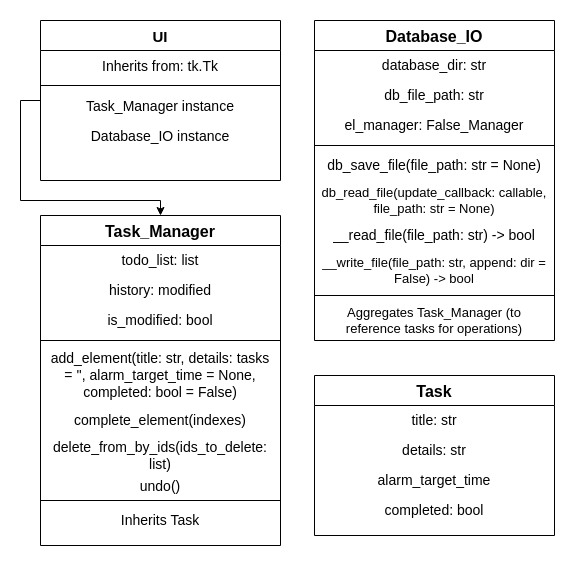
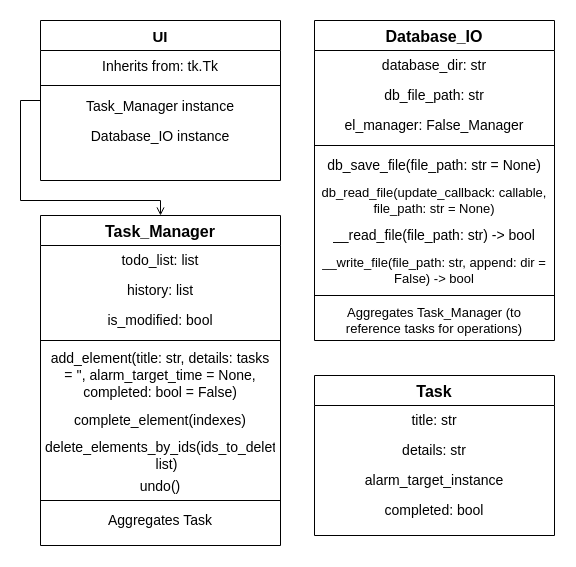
  <mxCell id="0" />
  <mxCell id="1" parent="0" />
- <mxCell id="2" style="edgeStyle=orthogonalEdgeStyle;rounded=0;orthogonalLoop=1;jettySize=auto;html=1;exitX=0;exitY=0.5;exitDx=0;exitDy=0;entryX=0.5;entryY=0;entryDx=0;entryDy=0;fontSize=14;" parent="1" source="3" target="19" edge="1"><mxGeometry relative="1" as="geometry"><Array as="points"><mxPoint x="20" y="100" /><mxPoint x="20" y="200" /><mxPoint x="160" y="200" /></Array></mxGeometry></mxCell>
+ <mxCell id="2" style="edgeStyle=orthogonalEdgeStyle;rounded=0;orthogonalLoop=1;jettySize=auto;html=1;exitX=0;exitY=0.5;exitDx=0;exitDy=0;entryX=0.5;entryY=0;entryDx=0;entryDy=0;fontSize=14;endArrow=open;" parent="1" source="3" target="19" edge="1"><mxGeometry relative="1" as="geometry"><Array as="points"><mxPoint x="20" y="100" /><mxPoint x="20" y="200" /><mxPoint x="160" y="200" /></Array></mxGeometry></mxCell>
  <mxCell id="3" value="UI" style="swimlane;fontStyle=1;childLayout=stackLayout;horizontal=1;startSize=30;horizontalStack=0;resizeParent=1;resizeLast=0;collapsible=1;marginBottom=0;fontSize=15;verticalAlign=middle;" parent="1" vertex="1"><mxGeometry x="40" y="20" width="240" height="160" as="geometry" /></mxCell>
  <mxCell id="4" value="Inherits from: tk.Tk" style="text;align=center;verticalAlign=middle;resizable=0;points=[];autosize=1;strokeColor=none;fillColor=none;textShadow=0;fontSize=14;" parent="3" vertex="1"><mxGeometry y="30" width="240" height="30" as="geometry" /></mxCell>
  <mxCell id="5" value="" style="line;strokeWidth=1;rotatable=0;dashed=0;labelPosition=right;align=left;verticalAlign=middle;spacingTop=0;spacingLeft=6;points=[];portConstraint=eastwest;fontSize=14;" parent="3" vertex="1"><mxGeometry y="60" width="240" height="10" as="geometry" /></mxCell>
  <mxCell id="6" value="Task_Manager instance" style="text;align=center;verticalAlign=middle;resizable=0;points=[];autosize=1;strokeColor=none;fillColor=none;textShadow=0;fontSize=14;" parent="3" vertex="1"><mxGeometry y="70" width="240" height="30" as="geometry" /></mxCell>
  <mxCell id="7" value="Database_IO instance" style="text;align=center;verticalAlign=middle;resizable=0;points=[];autosize=1;strokeColor=none;fillColor=none;textShadow=0;fontSize=14;" parent="3" vertex="1"><mxGeometry y="100" width="240" height="30" as="geometry" /></mxCell>
  <mxCell id="8" value="Database_IO" style="swimlane;fontStyle=1;childLayout=stackLayout;horizontal=1;startSize=30;horizontalStack=0;resizeParent=1;resizeLast=0;collapsible=1;marginBottom=0;fontSize=16;verticalAlign=middle;" parent="1" vertex="1"><mxGeometry x="314" y="20" width="240" height="320" as="geometry" /></mxCell>
  <mxCell id="9" value="database_dir: str" style="text;strokeColor=none;fillColor=none;spacingLeft=4;spacingRight=4;overflow=hidden;rotatable=0;points=[[0,0.5],[1,0.5]];portConstraint=eastwest;fontSize=14;whiteSpace=wrap;html=1;verticalAlign=middle;align=center;" parent="8" vertex="1"><mxGeometry y="30" width="240" height="30" as="geometry" /></mxCell>
  <mxCell id="10" value="db_file_path: str" style="text;strokeColor=none;fillColor=none;spacingLeft=4;spacingRight=4;overflow=hidden;rotatable=0;points=[[0,0.5],[1,0.5]];portConstraint=eastwest;fontSize=14;whiteSpace=wrap;html=1;verticalAlign=middle;align=center;" parent="8" vertex="1"><mxGeometry y="60" width="240" height="30" as="geometry" /></mxCell>
  <mxCell id="11" value="el_manager: False_Manager" style="text;strokeColor=none;fillColor=none;spacingLeft=4;spacingRight=4;overflow=hidden;rotatable=0;points=[[0,0.5],[1,0.5]];portConstraint=eastwest;fontSize=14;whiteSpace=wrap;html=1;verticalAlign=middle;align=center;" parent="8" vertex="1"><mxGeometry y="90" width="240" height="30" as="geometry" /></mxCell>
  <mxCell id="12" value="" style="line;strokeWidth=1;rotatable=0;dashed=0;labelPosition=right;align=left;verticalAlign=middle;spacingTop=0;spacingLeft=6;points=[];portConstraint=eastwest;fontSize=14;" parent="8" vertex="1"><mxGeometry y="120" width="240" height="10" as="geometry" /></mxCell>
  <mxCell id="13" value="db_save_file(file_path: str = None)" style="text;strokeColor=none;fillColor=none;spacingLeft=4;spacingRight=4;overflow=hidden;rotatable=0;points=[[0,0.5],[1,0.5]];portConstraint=eastwest;fontSize=14;whiteSpace=wrap;html=1;verticalAlign=middle;align=center;" parent="8" vertex="1"><mxGeometry y="130" width="240" height="30" as="geometry" /></mxCell>
  <mxCell id="14" value="db_read_file(update_callback: callable, file_path: str = None)" style="text;strokeColor=none;fillColor=none;spacingLeft=4;spacingRight=4;overflow=hidden;rotatable=0;points=[[0,0.5],[1,0.5]];portConstraint=eastwest;fontSize=13;align=center;whiteSpace=wrap;html=1;verticalAlign=middle;" parent="8" vertex="1"><mxGeometry y="160" width="240" height="40" as="geometry" /></mxCell>
  <mxCell id="15" value="&lt;div style=&quot;font-size: 14px;&quot;&gt;__read_file(file_path: str) -&amp;gt; bool&lt;/div&gt;" style="text;strokeColor=none;fillColor=none;spacingLeft=4;spacingRight=4;overflow=hidden;rotatable=0;points=[[0,0.5],[1,0.5]];portConstraint=eastwest;fontSize=14;whiteSpace=wrap;html=1;verticalAlign=middle;align=center;" parent="8" vertex="1"><mxGeometry y="200" width="240" height="30" as="geometry" /></mxCell>
  <mxCell id="16" value="&lt;div style=&quot;font-size: 13px;&quot;&gt;__write_file(file_path: str, append: dir = False) -&amp;gt; bool&lt;/div&gt;" style="text;strokeColor=none;fillColor=none;spacingLeft=4;spacingRight=4;overflow=hidden;rotatable=0;points=[[0,0.5],[1,0.5]];portConstraint=eastwest;fontSize=13;whiteSpace=wrap;html=1;verticalAlign=middle;align=center;" parent="8" vertex="1"><mxGeometry y="230" width="240" height="40" as="geometry" /></mxCell>
  <mxCell id="17" value="" style="line;strokeWidth=1;rotatable=0;dashed=0;labelPosition=right;align=left;verticalAlign=middle;spacingTop=0;spacingLeft=6;points=[];portConstraint=eastwest;fontSize=14;" parent="8" vertex="1"><mxGeometry y="270" width="240" height="10" as="geometry" /></mxCell>
  <mxCell id="18" value="&lt;div style=&quot;font-size: 13px;&quot;&gt;Aggregates Task_Manager (to reference tasks for operations)&lt;/div&gt;" style="text;strokeColor=none;fillColor=none;spacingLeft=4;spacingRight=4;overflow=hidden;rotatable=0;points=[[0,0.5],[1,0.5]];portConstraint=eastwest;fontSize=13;whiteSpace=wrap;html=1;verticalAlign=middle;align=center;" parent="8" vertex="1"><mxGeometry y="280" width="240" height="40" as="geometry" /></mxCell>
  <mxCell id="19" value="Task_Manager" style="swimlane;fontStyle=1;childLayout=stackLayout;horizontal=1;startSize=30;horizontalStack=0;resizeParent=1;resizeLast=0;collapsible=1;marginBottom=0;fontSize=16;verticalAlign=middle;" parent="1" vertex="1"><mxGeometry x="40" y="215" width="240" height="330" as="geometry" /></mxCell>
  <mxCell id="20" value="todo_list: list" style="text;strokeColor=none;fillColor=none;spacingLeft=4;spacingRight=4;overflow=hidden;rotatable=0;points=[[0,0.5],[1,0.5]];portConstraint=eastwest;fontSize=14;whiteSpace=wrap;html=1;verticalAlign=middle;align=center;" parent="19" vertex="1"><mxGeometry y="30" width="240" height="30" as="geometry" /></mxCell>
- <mxCell id="21" value="&lt;div style=&quot;font-size: 14px;&quot;&gt;history: modified&lt;/div&gt;" style="text;strokeColor=none;fillColor=none;spacingLeft=4;spacingRight=4;overflow=hidden;rotatable=0;points=[[0,0.5],[1,0.5]];portConstraint=eastwest;fontSize=14;whiteSpace=wrap;html=1;verticalAlign=middle;align=center;" parent="19" vertex="1"><mxGeometry y="60" width="240" height="30" as="geometry" /></mxCell>
+ <mxCell id="21" value="&lt;div style=&quot;font-size: 14px;&quot;&gt;history: list&lt;/div&gt;" style="text;strokeColor=none;fillColor=none;spacingLeft=4;spacingRight=4;overflow=hidden;rotatable=0;points=[[0,0.5],[1,0.5]];portConstraint=eastwest;fontSize=14;whiteSpace=wrap;html=1;verticalAlign=middle;align=center;" parent="19" vertex="1"><mxGeometry y="60" width="240" height="30" as="geometry" /></mxCell>
  <mxCell id="22" value="&lt;div style=&quot;font-size: 14px;&quot;&gt;is_modified: bool&lt;/div&gt;" style="text;strokeColor=none;fillColor=none;spacingLeft=4;spacingRight=4;overflow=hidden;rotatable=0;points=[[0,0.5],[1,0.5]];portConstraint=eastwest;fontSize=14;whiteSpace=wrap;html=1;verticalAlign=middle;align=center;" parent="19" vertex="1"><mxGeometry y="90" width="240" height="30" as="geometry" /></mxCell>
  <mxCell id="23" value="" style="line;strokeWidth=1;rotatable=0;dashed=0;labelPosition=right;align=left;verticalAlign=middle;spacingTop=0;spacingLeft=6;points=[];portConstraint=eastwest;fontSize=14;" parent="19" vertex="1"><mxGeometry y="120" width="240" height="10" as="geometry" /></mxCell>
  <mxCell id="24" value="add_element(title: str, details: tasks = '', alarm_target_time = None, completed: bool = False)" style="text;strokeColor=none;fillColor=none;spacingLeft=4;spacingRight=4;overflow=hidden;rotatable=0;points=[[0,0.5],[1,0.5]];portConstraint=eastwest;fontSize=14;whiteSpace=wrap;html=1;verticalAlign=middle;align=center;" parent="19" vertex="1"><mxGeometry y="130" width="240" height="60" as="geometry" /></mxCell>
  <mxCell id="25" value="complete_element(indexes)" style="text;strokeColor=none;fillColor=none;spacingLeft=4;spacingRight=4;overflow=hidden;rotatable=0;points=[[0,0.5],[1,0.5]];portConstraint=eastwest;fontSize=14;whiteSpace=wrap;html=1;verticalAlign=middle;align=center;" parent="19" vertex="1"><mxGeometry y="190" width="240" height="30" as="geometry" /></mxCell>
- <mxCell id="26" value="delete_from_by_ids(ids_to_delete: list)" style="text;strokeColor=none;fillColor=none;spacingLeft=4;spacingRight=4;overflow=hidden;rotatable=0;points=[[0,0.5],[1,0.5]];portConstraint=eastwest;fontSize=14;whiteSpace=wrap;html=1;verticalAlign=middle;align=center;" parent="19" vertex="1"><mxGeometry y="220" width="240" height="40" as="geometry" /></mxCell>
+ <mxCell id="26" value="delete_elements_by_ids(ids_to_delete: list)" style="text;strokeColor=none;fillColor=none;spacingLeft=4;spacingRight=4;overflow=hidden;rotatable=0;points=[[0,0.5],[1,0.5]];portConstraint=eastwest;fontSize=14;whiteSpace=wrap;html=1;verticalAlign=middle;align=center;" parent="19" vertex="1"><mxGeometry y="220" width="240" height="40" as="geometry" /></mxCell>
  <mxCell id="27" value="undo()" style="text;strokeColor=none;fillColor=none;spacingLeft=4;spacingRight=4;overflow=hidden;rotatable=0;points=[[0,0.5],[1,0.5]];portConstraint=eastwest;fontSize=14;whiteSpace=wrap;html=1;verticalAlign=middle;align=center;" parent="19" vertex="1"><mxGeometry y="260" width="240" height="20" as="geometry" /></mxCell>
  <mxCell id="28" value="" style="line;strokeWidth=1;rotatable=0;dashed=0;labelPosition=right;align=left;verticalAlign=middle;spacingTop=0;spacingLeft=6;points=[];portConstraint=eastwest;fontSize=14;" parent="19" vertex="1"><mxGeometry y="280" width="240" height="10" as="geometry" /></mxCell>
- <mxCell id="29" value="Inherits Task" style="text;strokeColor=none;fillColor=none;spacingLeft=4;spacingRight=4;overflow=hidden;rotatable=0;points=[[0,0.5],[1,0.5]];portConstraint=eastwest;fontSize=14;whiteSpace=wrap;html=1;verticalAlign=middle;align=center;" parent="19" vertex="1"><mxGeometry y="290" width="240" height="30" as="geometry" /></mxCell>
+ <mxCell id="29" value="Aggregates Task" style="text;strokeColor=none;fillColor=none;spacingLeft=4;spacingRight=4;overflow=hidden;rotatable=0;points=[[0,0.5],[1,0.5]];portConstraint=eastwest;fontSize=14;whiteSpace=wrap;html=1;verticalAlign=middle;align=center;" parent="19" vertex="1"><mxGeometry y="290" width="240" height="30" as="geometry" /></mxCell>
  <mxCell id="30" value="Task" style="swimlane;fontStyle=1;childLayout=stackLayout;horizontal=1;startSize=30;horizontalStack=0;resizeParent=1;resizeLast=0;collapsible=1;marginBottom=0;fontSize=16;verticalAlign=middle;" parent="1" vertex="1"><mxGeometry x="314" y="375" width="240" height="160" as="geometry" /></mxCell>
  <mxCell id="31" value="title: str" style="text;strokeColor=none;fillColor=none;spacingLeft=4;spacingRight=4;overflow=hidden;rotatable=0;points=[[0,0.5],[1,0.5]];portConstraint=eastwest;fontSize=14;whiteSpace=wrap;html=1;align=center;" parent="30" vertex="1"><mxGeometry y="30" width="240" height="30" as="geometry" /></mxCell>
  <mxCell id="32" value="details: str" style="text;strokeColor=none;fillColor=none;spacingLeft=4;spacingRight=4;overflow=hidden;rotatable=0;points=[[0,0.5],[1,0.5]];portConstraint=eastwest;fontSize=14;whiteSpace=wrap;html=1;align=center;" parent="30" vertex="1"><mxGeometry y="60" width="240" height="30" as="geometry" /></mxCell>
- <mxCell id="33" value="alarm_target_time" style="text;strokeColor=none;fillColor=none;spacingLeft=4;spacingRight=4;overflow=hidden;rotatable=0;points=[[0,0.5],[1,0.5]];portConstraint=eastwest;fontSize=14;whiteSpace=wrap;html=1;align=center;" parent="30" vertex="1"><mxGeometry y="90" width="240" height="30" as="geometry" /></mxCell>
+ <mxCell id="33" value="alarm_target_instance" style="text;strokeColor=none;fillColor=none;spacingLeft=4;spacingRight=4;overflow=hidden;rotatable=0;points=[[0,0.5],[1,0.5]];portConstraint=eastwest;fontSize=14;whiteSpace=wrap;html=1;align=center;" parent="30" vertex="1"><mxGeometry y="90" width="240" height="30" as="geometry" /></mxCell>
  <mxCell id="34" value="completed: bool" style="text;strokeColor=none;fillColor=none;spacingLeft=4;spacingRight=4;overflow=hidden;rotatable=0;points=[[0,0.5],[1,0.5]];portConstraint=eastwest;fontSize=14;whiteSpace=wrap;html=1;align=center;" parent="30" vertex="1"><mxGeometry y="120" width="240" height="30" as="geometry" /></mxCell>
